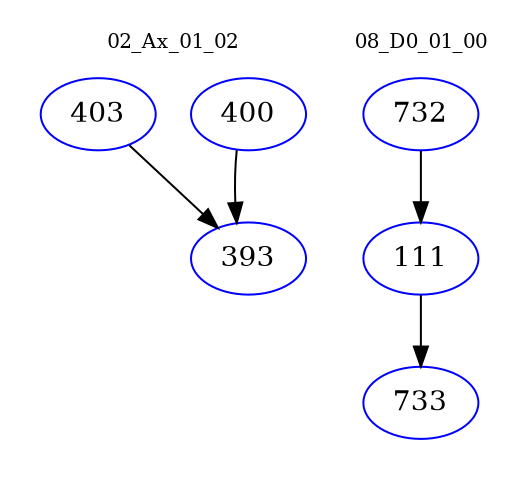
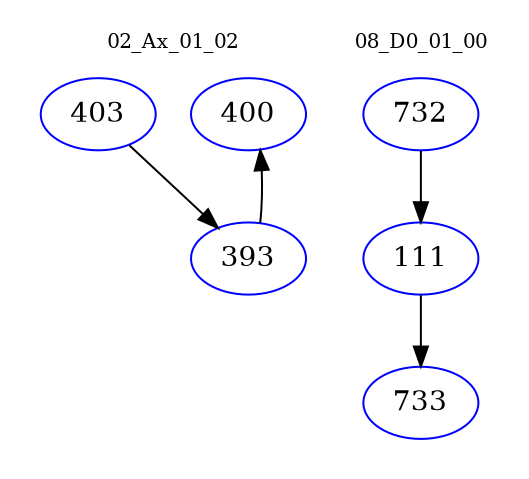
  digraph {
    node [color=blue]
    edge [color=black]
    n1 [label=400]
    n2 [label=393]
    n3 [label=403]
    n4 [label=732]
    n5 [label=111]
    n6 [label=733]
    subgraph cluster_1 {
      color=white
      fontsize=10
      label="02_Ax_01_02"
      n1
      n2
      n3
    }
    subgraph cluster_2 {
      color=white
      fontsize=10
      label="08_D0_01_00"
      n4
      n5
      n6
    }
-   n1 -> n2
+   n2 -> n1
    n3 -> n2
    n4 -> n5
    n5 -> n6
  }
